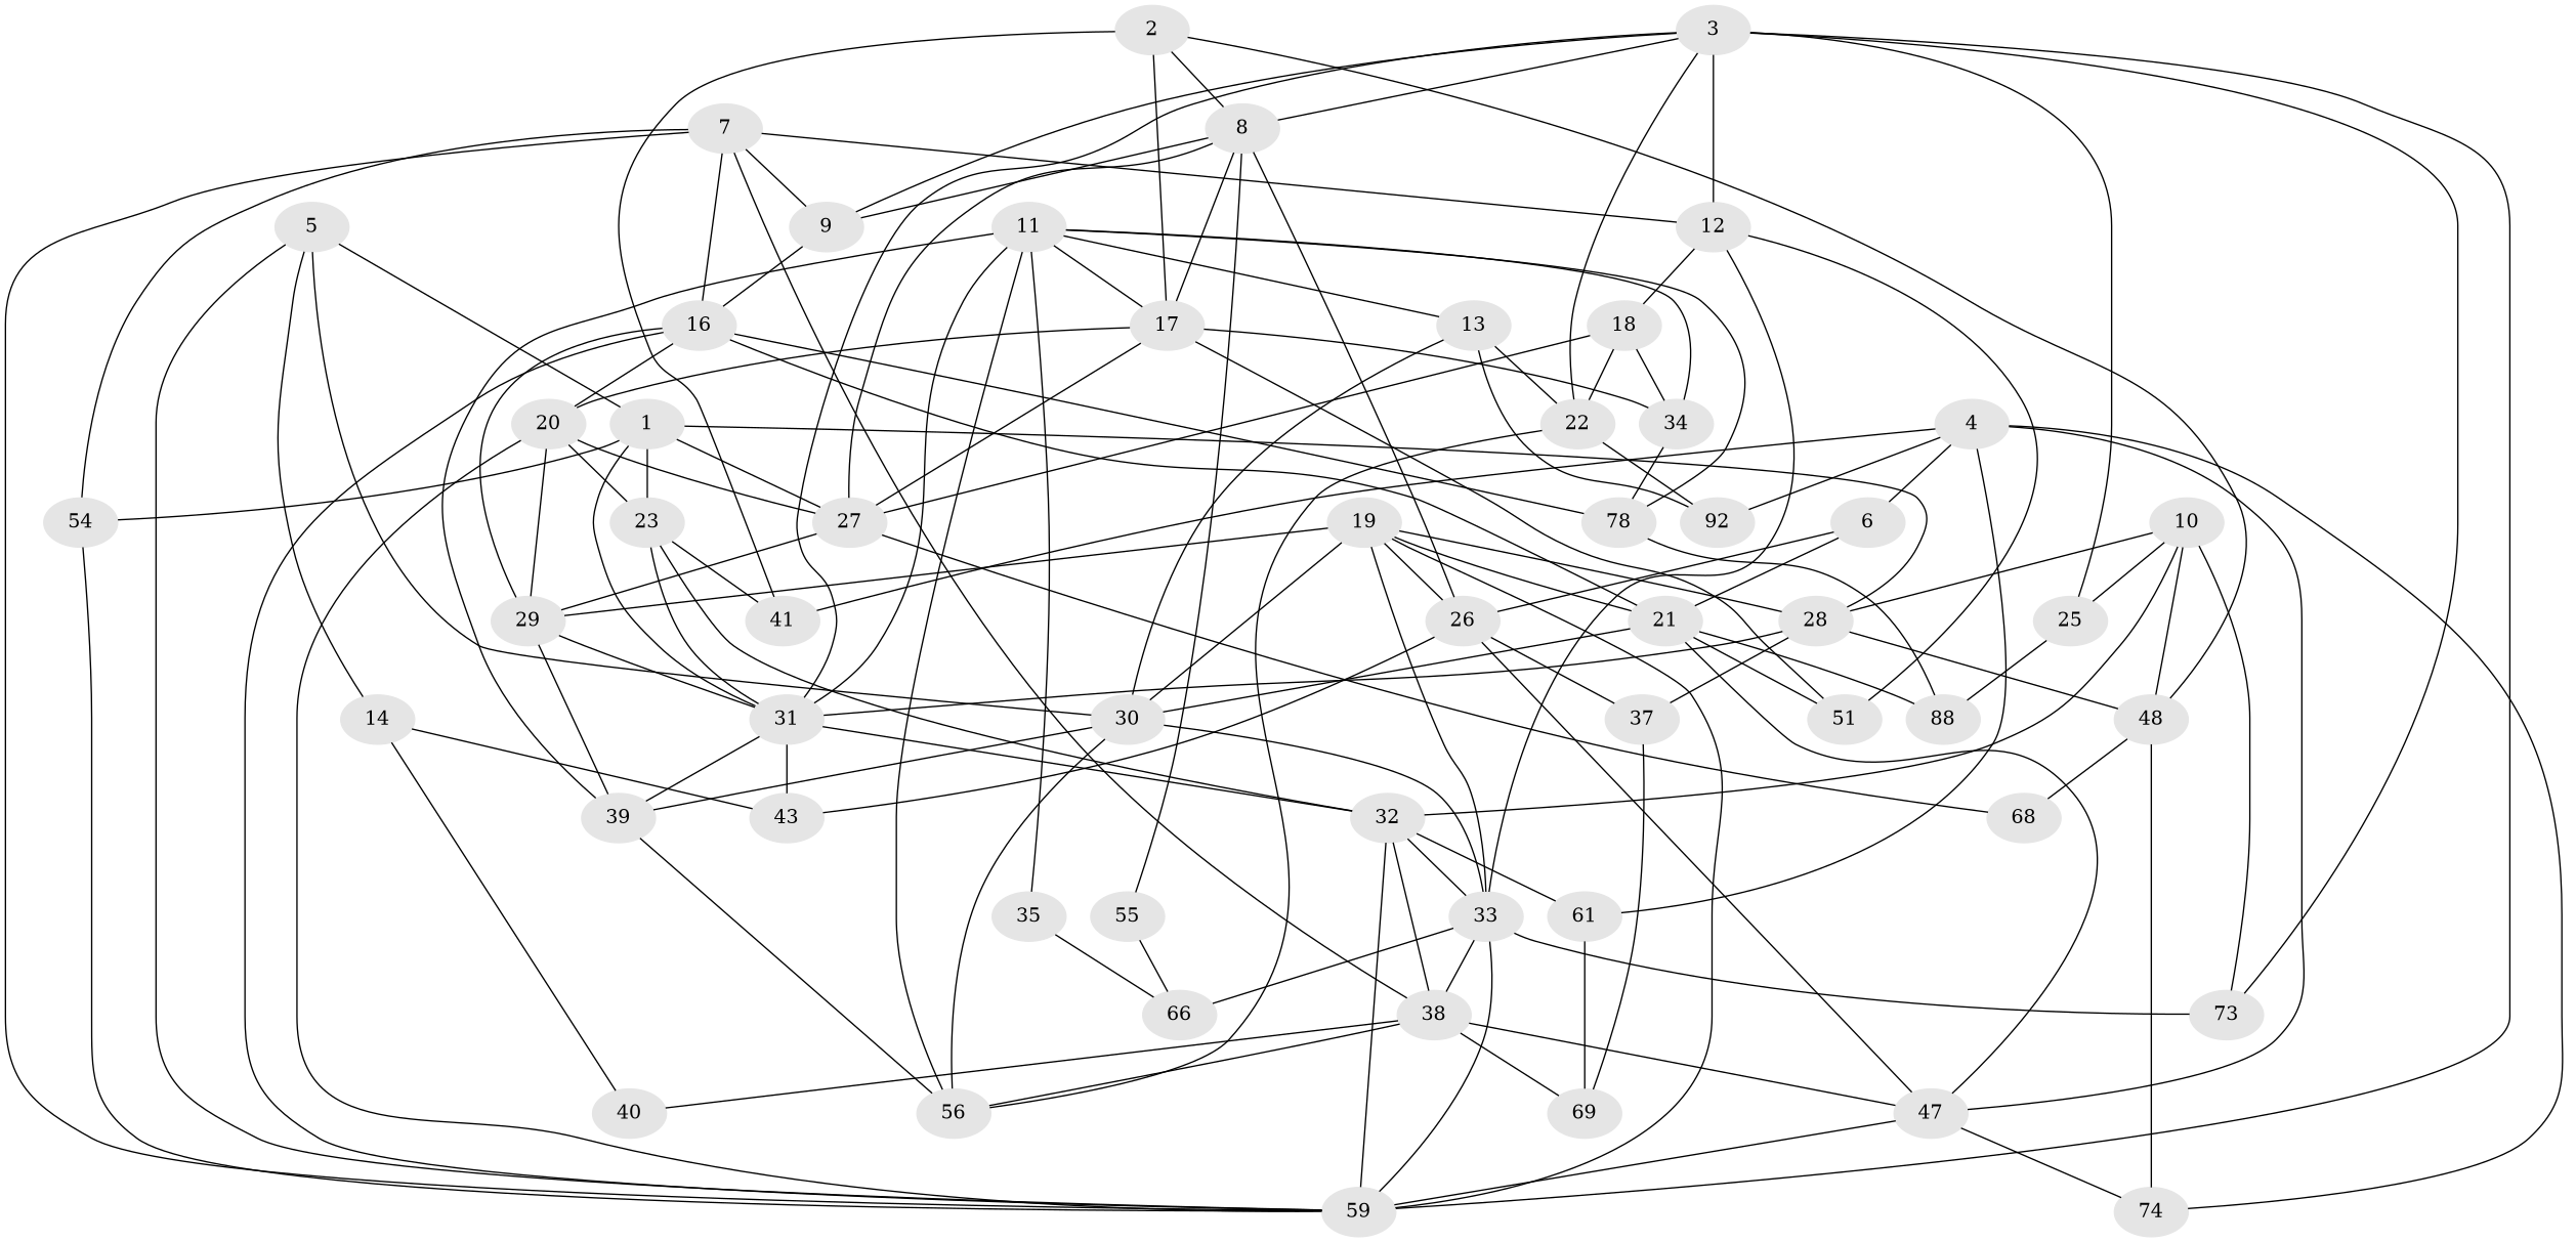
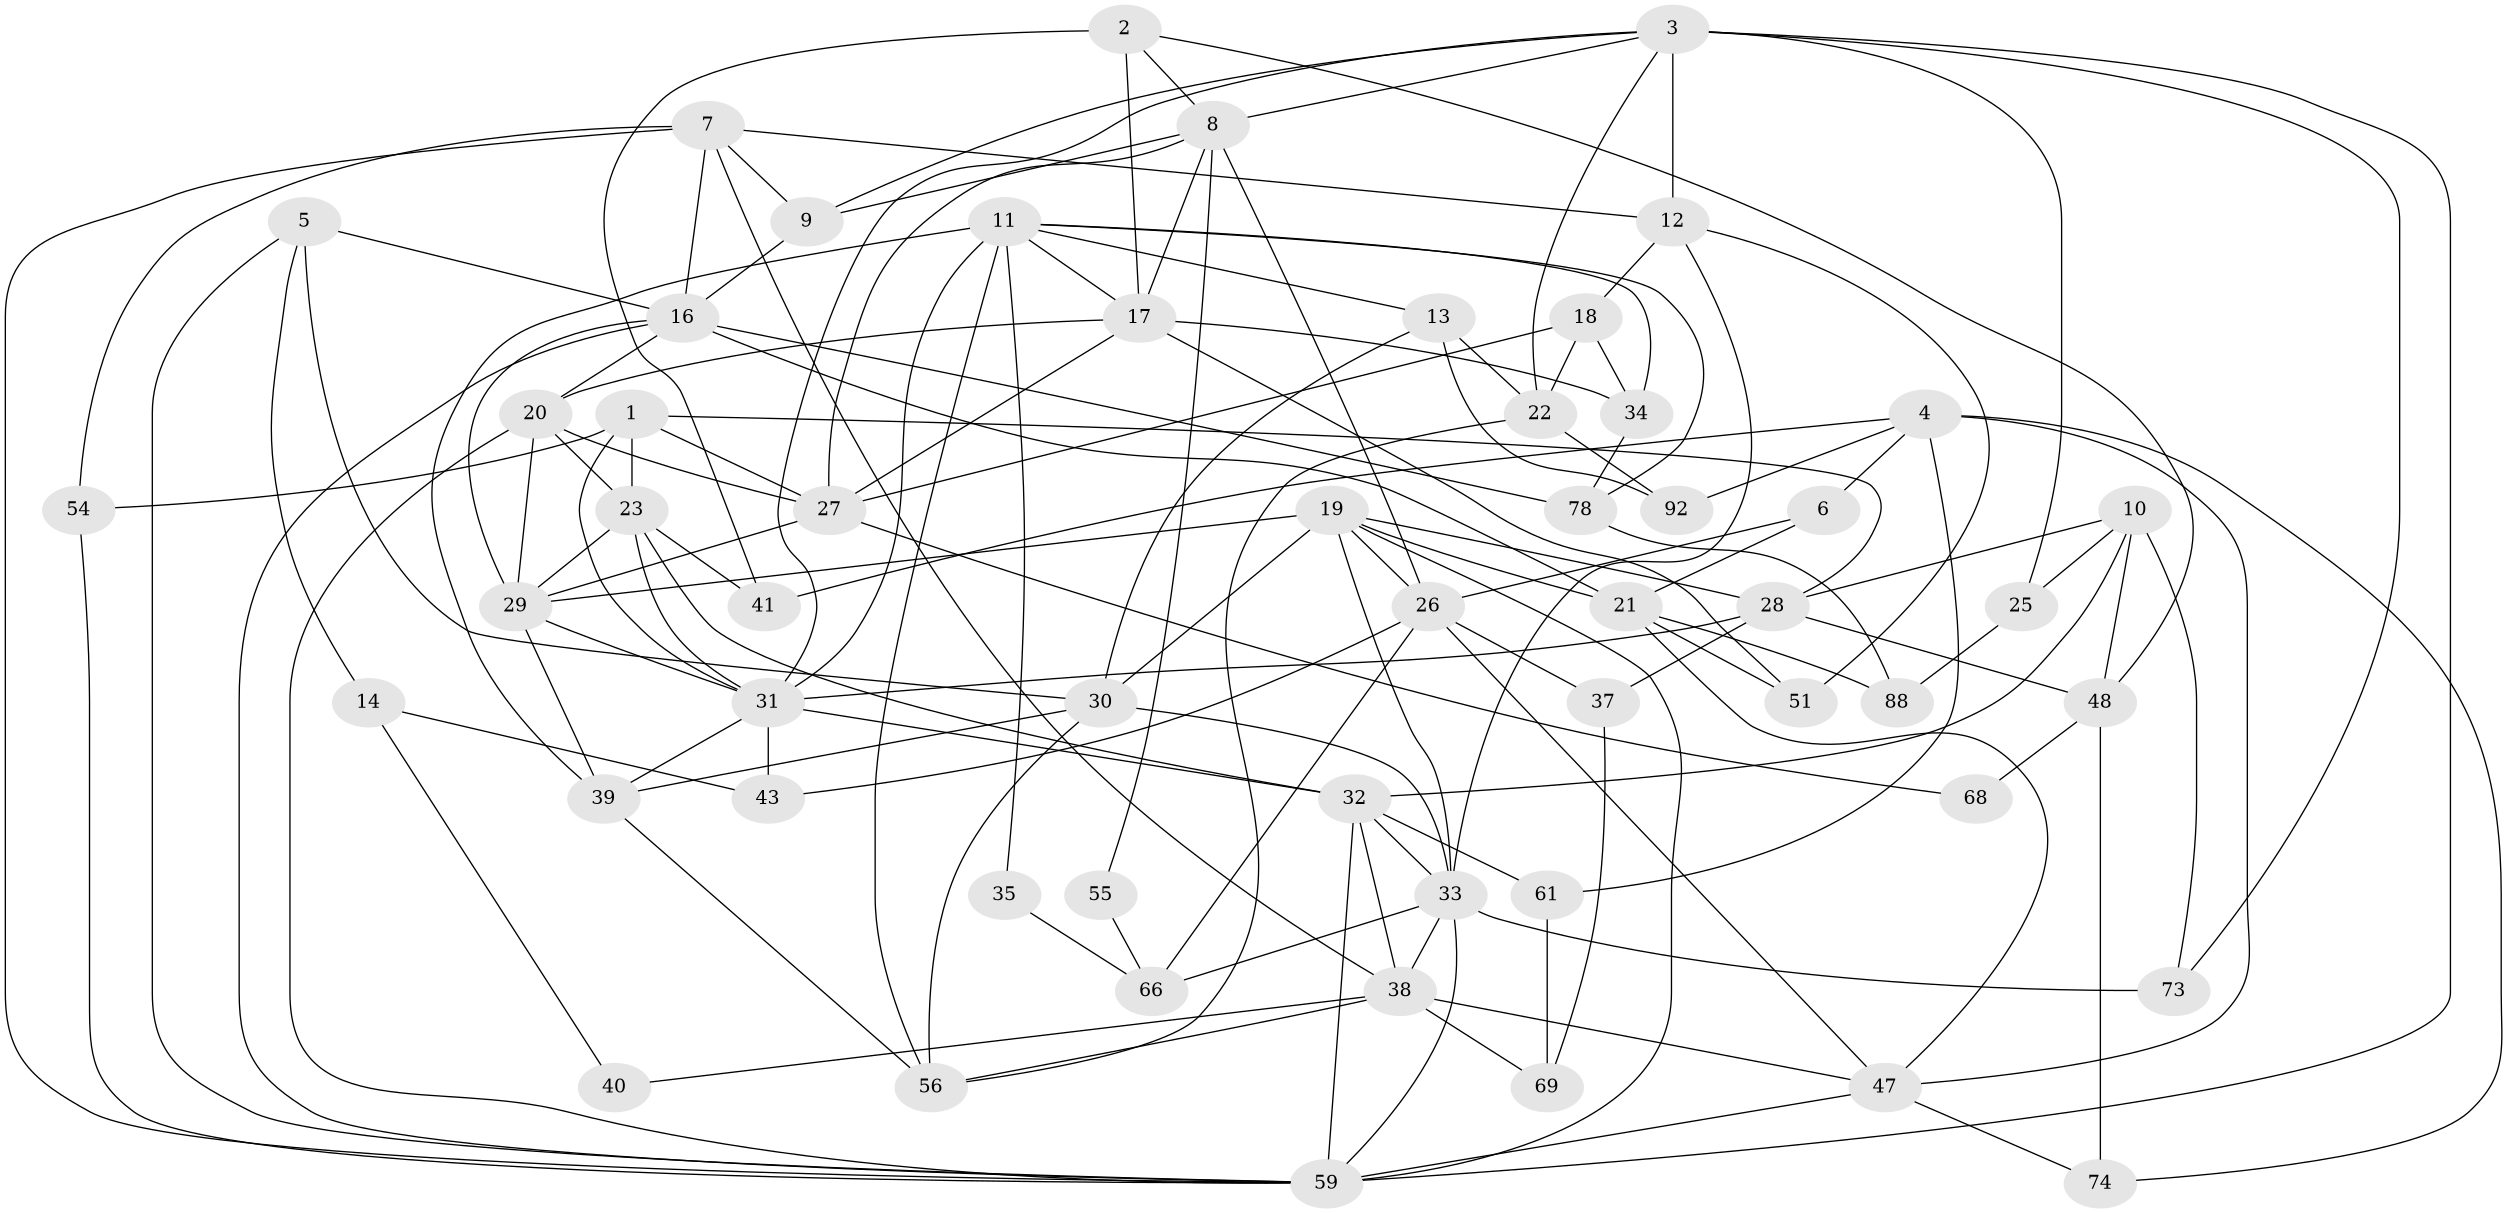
  graph {
    node [color=gray90 style=filled]
    23 [super="+70"]
    31 [super="+36"]
    41 [super="+86"]
    32 [super="+53"]
    29 [super="+83"]
    1
    27 [super="+67"]
    28 [super="+57"]
    54 [super="+79"]
    68
    48 [super="+80"]
    37
    39 [super="+50"]
    43
    59 [super="+87"]
    2 [super="+46"]
    8 [super="+15"]
    17 [super="+89"]
    9 [super="+49"]
    26 [super="+76"]
    55 [super="+71"]
    34
    51
    20 [super="+91"]
    74
    3 [super="+45"]
    12 [super="+60"]
    22 [super="+75"]
    25
    73
    16 [super="+24"]
    18
    33 [super="+85"]
    92
    56 [super="+58"]
    88
    4 [super="+72"]
    6
    47 [super="+90"]
    61 [super="+62"]
    21 [super="+42"]
    10 [super="+77"]
    69
    5 [super="+64"]
    14
    30 [super="+52"]
    40
    78 [super="+82"]
    66
    7 [super="+81"]
    38 [super="+44"]
    11 [super="+63"]
    13 [super="+84"]
    35
    19 [super="+65"]
    23 -- 31
    23 -- 41
    23 -- 32
+   23 -- 29
    31 -- 32
    31 -- 39
    31 -- 43
    32 -- 59
    32 -- 33
    32 -- 61
    32 -- 38
    29 -- 31
    29 -- 39 [weight=2]
    1 -- 23
    1 -- 31
    1 -- 27
    1 -- 28
    1 -- 54
    27 -- 29
    27 -- 68
    28 -- 31
    28 -- 48
    28 -- 37
    54 -- 59
    48 -- 68
    48 -- 74
    37 -- 69
    39 -- 56
    2 -- 41
    2 -- 48
    2 -- 8
    2 -- 17
    8 -- 27
    8 -- 17
    8 -- 9
    8 -- 26
    8 -- 55
    17 -- 27
    17 -- 34
    17 -- 51
    17 -- 20
    9 -- 16
    26 -- 37
    26 -- 43
    26 -- 47
+   26 -- 66
    55 -- 66
    34 -- 78
    20 -- 23
    20 -- 29
    20 -- 27
    20 -- 59
    3 -- 31
    3 -- 59 [weight=2]
    3 -- 8
    3 -- 9
    3 -- 12
    3 -- 22
    3 -- 25
    3 -- 73
    12 -- 51
    12 -- 18
    12 -- 33
    22 -- 92
    22 -- 56
    25 -- 88
    16 -- 29
    16 -- 59
    16 -- 20
    16 -- 21
    16 -- 78
    18 -- 27
    18 -- 34
    18 -- 22
    33 -- 59
    33 -- 73
    33 -- 66
    33 -- 38
    4 -- 41
    4 -- 74
    4 -- 92
    4 -- 6
    4 -- 47
    4 -- 61 [weight=2]
    6 -- 26
    6 -- 21
    47 -- 59
    47 -- 74
    61 -- 69
    21 -- 51
    21 -- 88
    21 -- 47
-   21 -- 30
    10 -- 32
    10 -- 28
    10 -- 48
    10 -- 25
    10 -- 73
    5 -- 59
-   5 -- 1
+   5 -- 16
    5 -- 14
    5 -- 30
    14 -- 43
    14 -- 40
    30 -- 39
    30 -- 33
    30 -- 56
    78 -- 88
    7 -- 54
    7 -- 59
    7 -- 9
    7 -- 12
    7 -- 16
    7 -- 38
    38 -- 56
    38 -- 47
    38 -- 69
    38 -- 40
    11 -- 31
    11 -- 39
    11 -- 17
    11 -- 34
    11 -- 56
    11 -- 78
    11 -- 13
    11 -- 35
    13 -- 22
    13 -- 92 [weight=2]
    13 -- 30
    35 -- 66
    19 -- 29
    19 -- 28
    19 -- 59
    19 -- 26
    19 -- 33
    19 -- 21
    19 -- 30
  }
